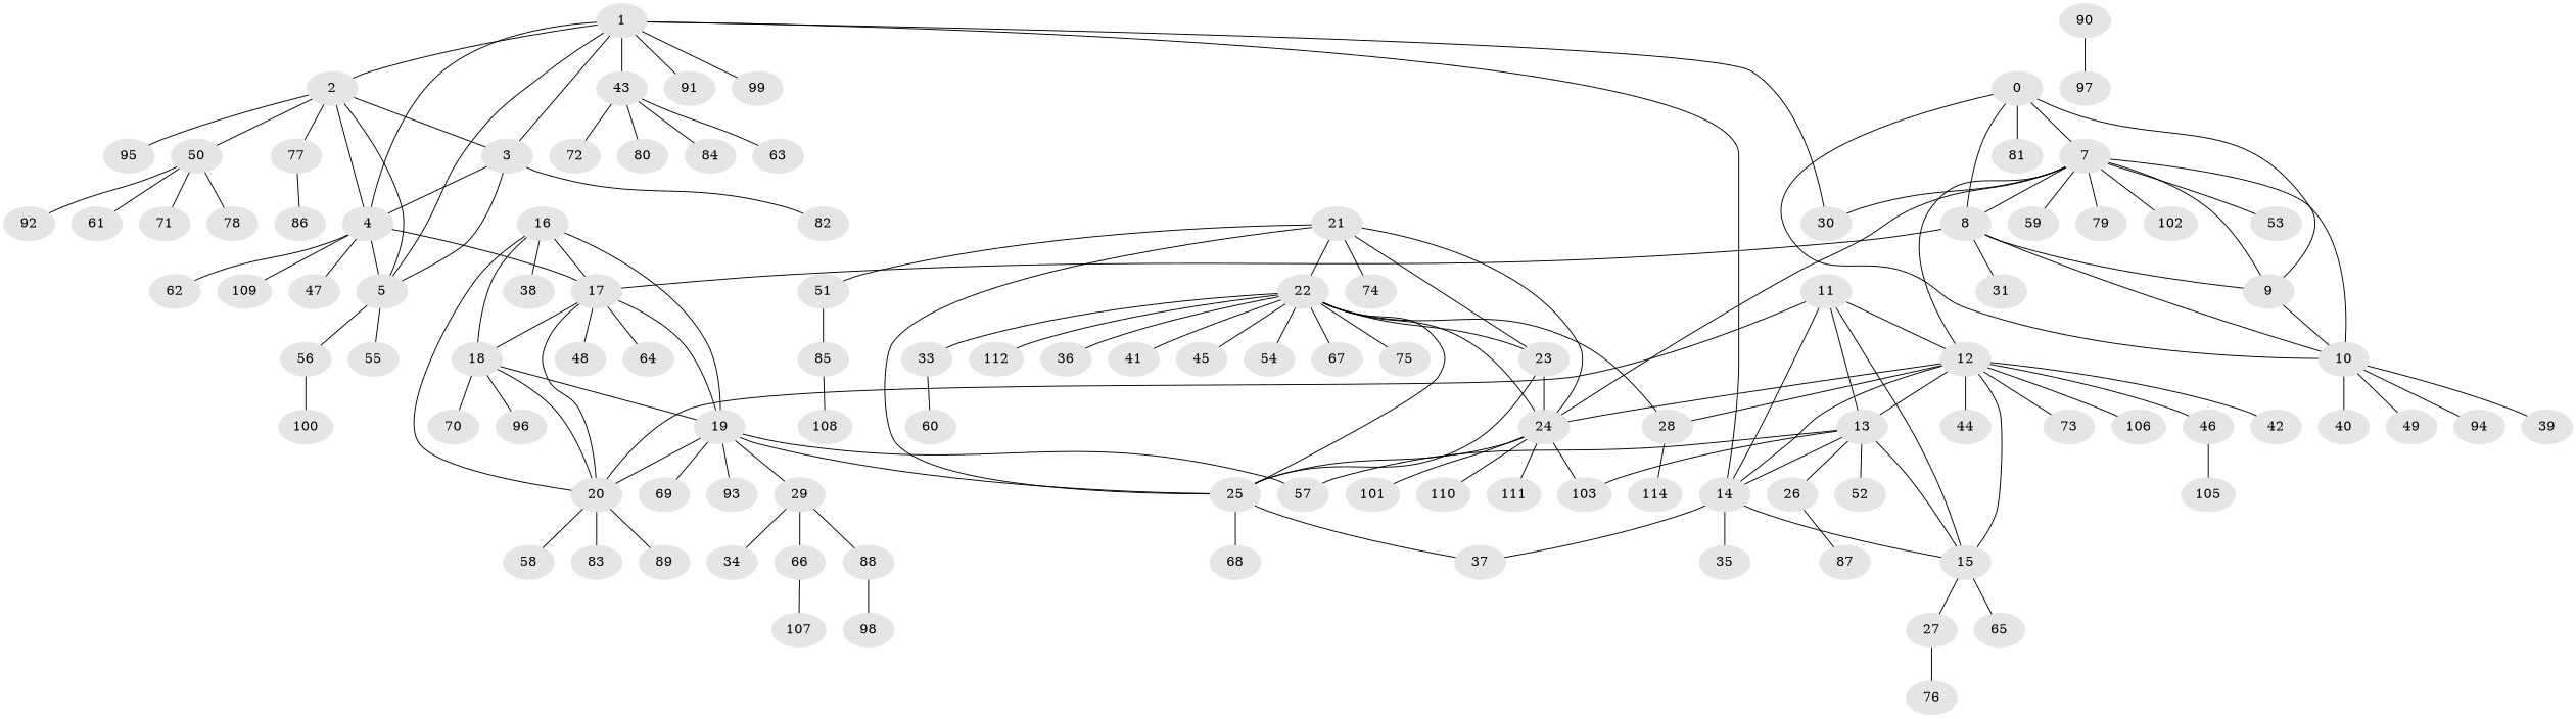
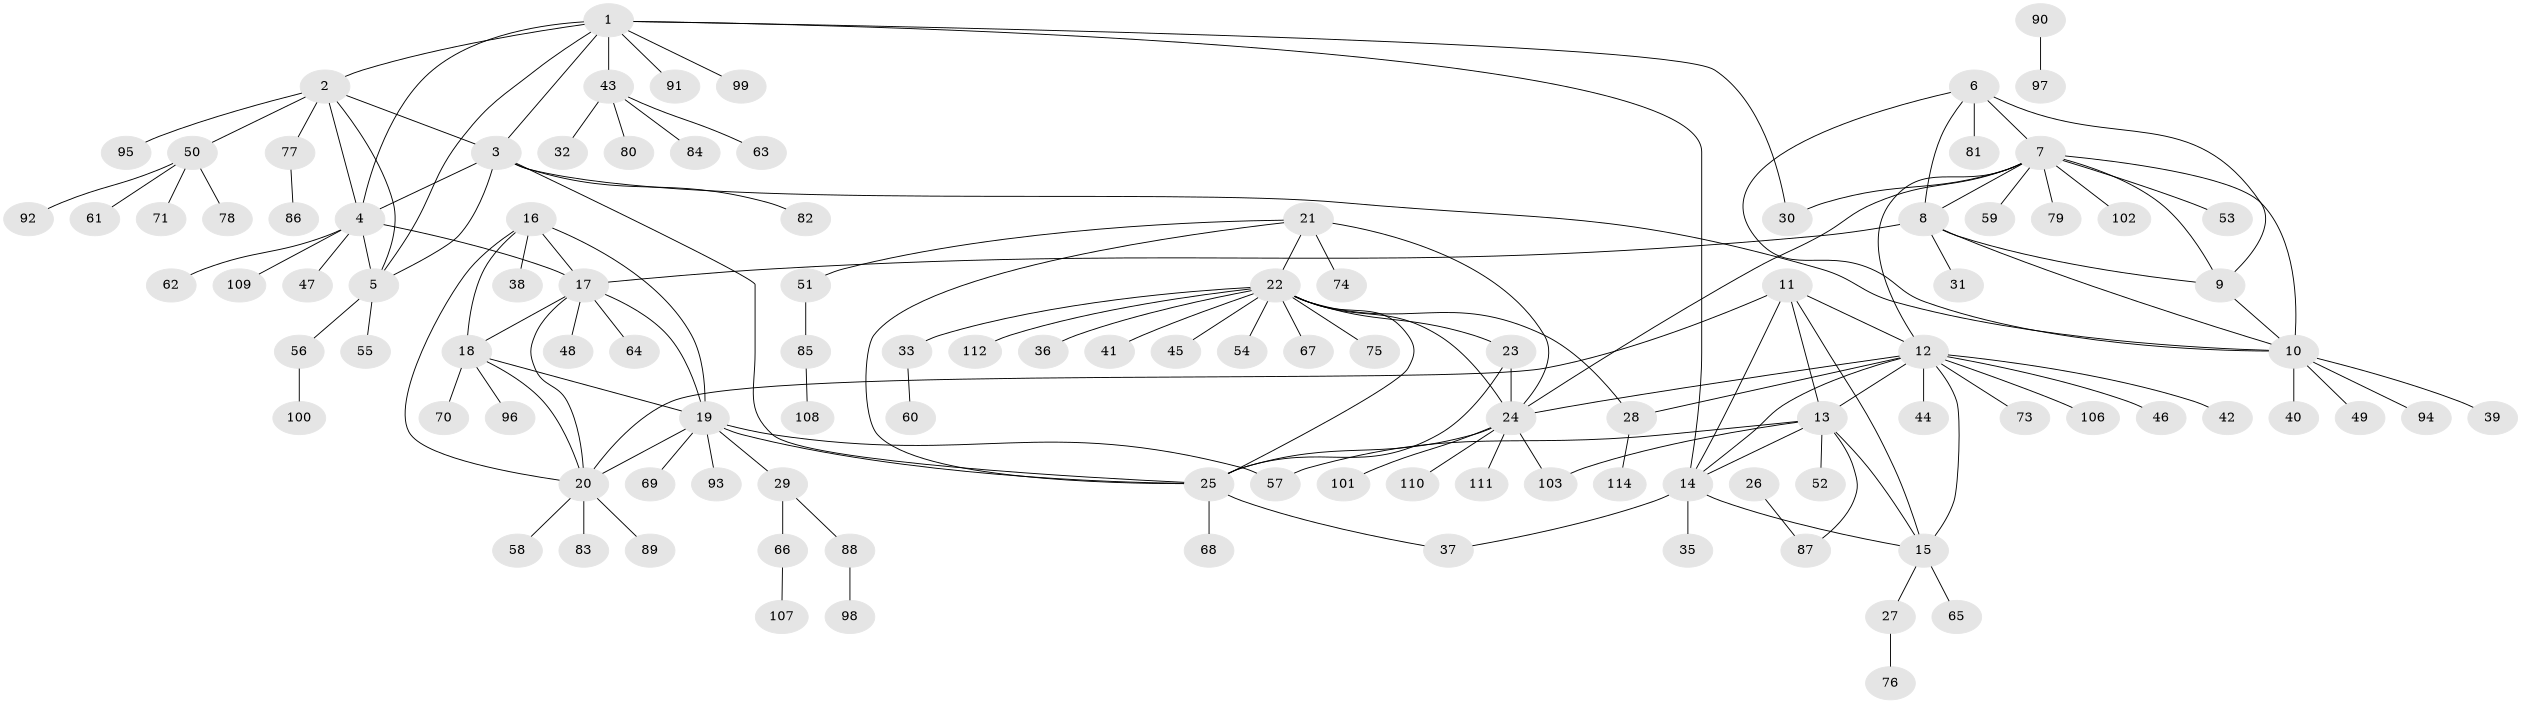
  graph {
    node [color=gray90 style=filled]
    1
    2
    3
    4
    5
    14
    30
    43
    91
    99
    50
    77
    95
    10
    25
    82
    17
    47
    62
    109
    55
    56
    15
    35
    37
    63
-   72
+   72 [label=32]
    80
    84
    61
    71
    78
    92
    86
    39
    40
    49
    94
    68
    20
    18
    19
    48
    64
    100
-   6 [label=0]
+   6
    7
    8
    9
    81
    12
    24
    53
    59
    79
    102
    31
    13
    28
    42
    44
    46
    73
    106
    103
    101
    110
    111
    11
    26
    52
    57
    27
    65
    58
    83
    89
    n78 [label=114]
-   105
    87
    76
    16
    38
    70
    96
    29
    69
    93
    88
-   34
    66
    98
    90
    97
    21
    22
    23
    51
    74
    33
    36
    41
    45
    54
    67
    75
    112
    85
    60
    107
    108
    1 -- 2
    1 -- 3
    1 -- 4
    1 -- 5
    1 -- 14
    1 -- 30
    1 -- 43
    1 -- 91
    1 -- 99
    2 -- 3
    2 -- 4
    2 -- 5
    2 -- 50
    2 -- 77
    2 -- 95
    3 -- 4
    3 -- 5
+   3 -- 10
+   3 -- 25
    3 -- 82
    4 -- 5
    4 -- 17
    4 -- 47
    4 -- 62
    4 -- 109
    5 -- 55
    5 -- 56
    14 -- 15
    14 -- 35
    14 -- 37
    43 -- 63
    43 -- 72
    43 -- 80
    43 -- 84
    50 -- 61
    50 -- 71
    50 -- 78
    50 -- 92
    77 -- 86
    10 -- 39
    10 -- 40
    10 -- 49
    10 -- 94
    25 -- 37
    25 -- 68
    17 -- 20
    17 -- 18
    17 -- 19
    17 -- 48
    17 -- 64
    56 -- 100
    15 -- 27
    15 -- 65
    20 -- 58
    20 -- 83
    20 -- 89
    18 -- 20
    18 -- 19
    18 -- 70
    18 -- 96
    19 -- 25
    19 -- 20
    19 -- 57
    19 -- 29
    19 -- 69
    19 -- 93
    6 -- 10
    6 -- 7
    6 -- 8
    6 -- 9
    6 -- 81
    7 -- 30
    7 -- 10
    7 -- 8
    7 -- 9
    7 -- 12
    7 -- 24
    7 -- 53
    7 -- 59
    7 -- 79
    7 -- 102
    8 -- 10
    8 -- 17
    8 -- 9
    8 -- 31
    9 -- 10
    12 -- 14
    12 -- 15
    12 -- 24
    12 -- 13
    12 -- 28
    12 -- 42
    12 -- 44
    12 -- 46
    12 -- 73
    12 -- 106
    24 -- 25
    24 -- 103
    24 -- 101
    24 -- 110
    24 -- 111
    13 -- 14
    13 -- 15
    13 -- 103
-   13 -- 26
+   13 -- 87
    13 -- 52
    13 -- 57
    28 -- n78
-   46 -- 105
    11 -- 14
    11 -- 15
    11 -- 20
    11 -- 12
    11 -- 13
    26 -- 87
    27 -- 76
    16 -- 17
    16 -- 20
    16 -- 18
    16 -- 19
    16 -- 38
    29 -- 88
-   29 -- 34
    29 -- 66
    88 -- 98
    66 -- 107
    90 -- 97
    21 -- 25
    21 -- 24
    21 -- 22
-   21 -- 23
    21 -- 51
    21 -- 74
    22 -- 25
    22 -- 24
    22 -- 28
    22 -- 23
    22 -- 33
    22 -- 36
    22 -- 41
    22 -- 45
    22 -- 54
    22 -- 67
    22 -- 75
    22 -- 112
    23 -- 25
    23 -- 24
    51 -- 85
    33 -- 60
    85 -- 108
  }
